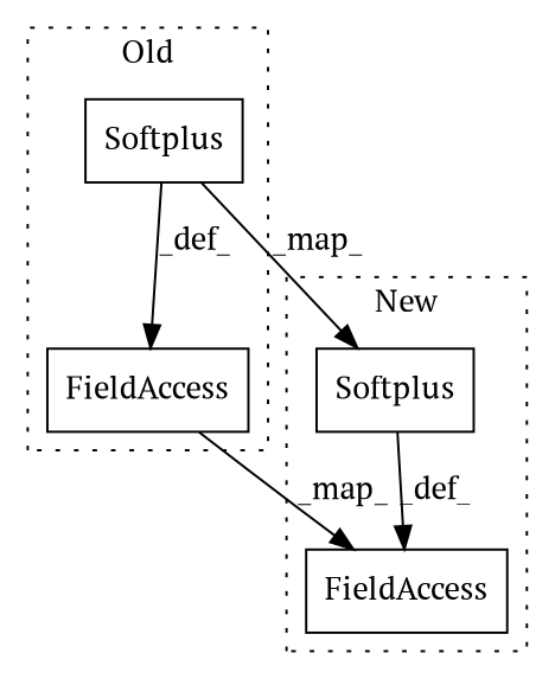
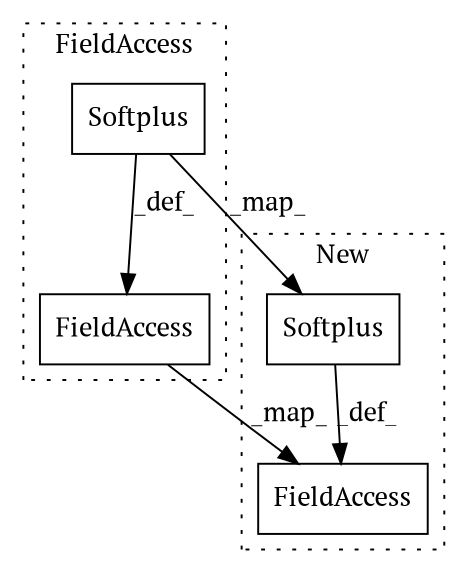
  digraph {
    fontname="PT Serif"
    node [a=32 l=10 shape=box fontname="PT Serif"]
    edge [fontname="PT Serif"]
    n1 [label=Softplus s=454]
    n2 [a=22 l=13 label=FieldAccess s=431]
    n3 [label=Softplus s=487]
    n4 [a=22 l=14 label=FieldAccess s=463]
    subgraph cluster_1 {
-     label=Old
+     label=FieldAccess
      style=dotted
      n1
      n2
    }
    subgraph cluster_2 {
      label=New
      style=dotted
      n3
      n4
    }
    n1 -> n2 [label=_def_]
    n1 -> n3 [label=_map_]
    n2 -> n4 [label=_map_]
    n3 -> n4 [label=_def_]
  }
